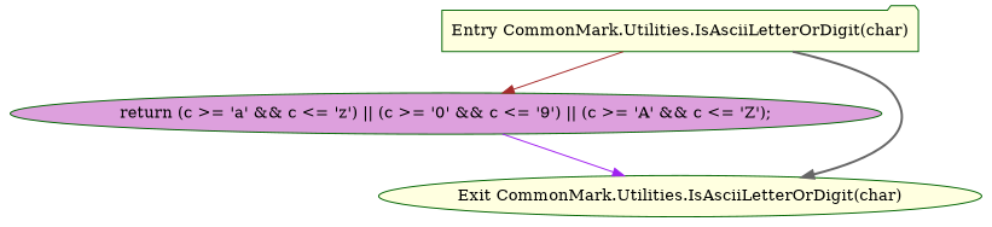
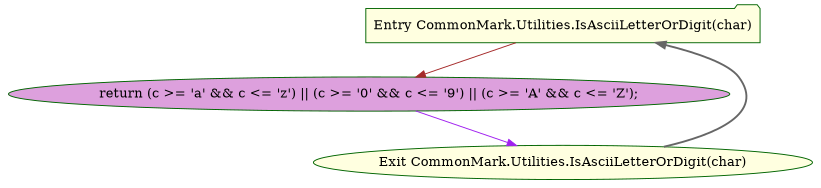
  digraph {
    node [cluster="CommonMark.Utilities.IsAsciiLetterOrDigit(char)" file="Scanner.cs" span="37-37" style=filled fillcolor=lightyellow color=darkgreen shape=ellipse]
    edge [style=solid]
    n1 [label="Entry CommonMark.Utilities.IsAsciiLetterOrDigit(char)" shape=folder]
    n2 [community=0 label="return (c >= 'a' && c <= 'z') || (c >= '0' && c <= '9') || (c >= 'A' && c <= 'Z');" span="40-40" fillcolor=plum]
    n3 [label="Exit CommonMark.Utilities.IsAsciiLetterOrDigit(char)"]
    n1 -> n2 [color=brown]
    n2 -> n3 [color=purple]
-   n1 -> n3 [color=gray40 style=bold]
+   n3 -> n1 [color=gray40 style=bold]
  }
